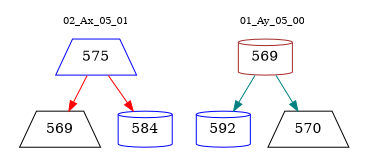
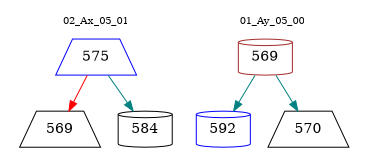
  digraph {
    node [color=blue shape=trapezium]
    edge [color=red]
    n1 [label=575]
    n2 [color=black label=569]
-   n3 [label=584 shape=cylinder]
+   n3 [color=black label=584 shape=cylinder]
    n4 [color=brown label=569 shape=cylinder]
    n5 [label=592 shape=cylinder]
    n6 [color=black label=570]
    subgraph cluster_1 {
      color=white
      fontsize=10
      label="02_Ax_05_01"
      n1
      n2
      n3
    }
    subgraph cluster_2 {
      color=white
      fontsize=10
      label="01_Ay_05_00"
      n4
      n5
      n6
    }
    n1 -> n2
-   n1 -> n3
+   n1 -> n3 [color=teal]
    n4 -> n5 [color=teal]
    n4 -> n6 [color=teal]
  }
